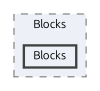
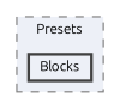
  digraph {
    compound=true
    fontname=Ubuntu
    n1 [color=grey25 fillcolor="#edf0f7" fontname=Ubuntu fontsize=10 height=0.2 label=Blocks shape=box style="filled,bold" width=0.4]
    subgraph cluster_1 {
      bgcolor="#edf0f7"
      fontsize=10
-     label=Blocks
+     label=Presets
      pencolor=grey50
      style="filled,dashed"
      n1
    }
  }
